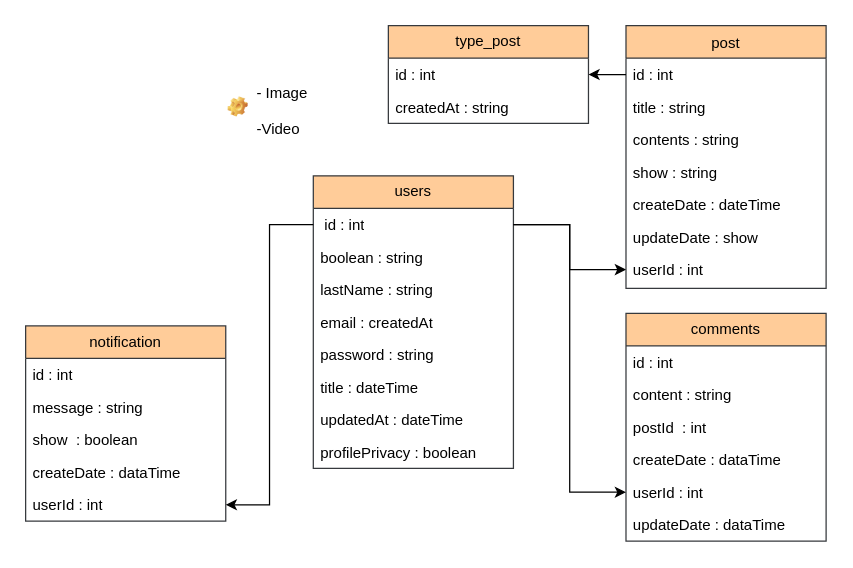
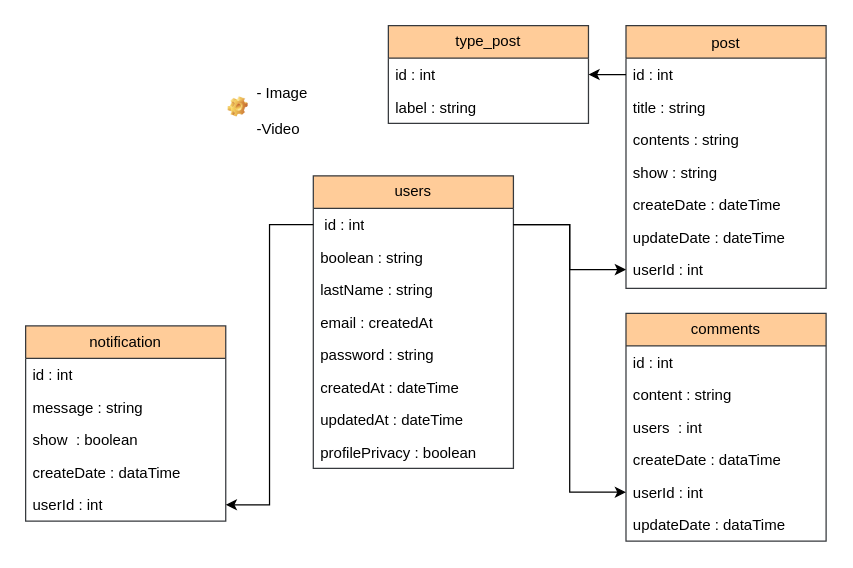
  <mxCell id="0" />
  <mxCell id="1" parent="0" />
  <mxCell id="2" value="post" style="swimlane;fontStyle=0;align=center;verticalAlign=top;childLayout=stackLayout;horizontal=1;startSize=26;horizontalStack=0;resizeParent=1;resizeLast=0;collapsible=1;marginBottom=0;rounded=0;shadow=0;strokeWidth=1;fillColor=#ffcc99;strokeColor=#36393d;" parent="1" vertex="1"><mxGeometry x="500" y="20" width="160" height="210" as="geometry"><mxRectangle x="550" y="140" width="160" height="26" as="alternateBounds" /></mxGeometry></mxCell>
  <mxCell id="3" value="id : int" style="text;align=left;verticalAlign=top;spacingLeft=4;spacingRight=4;overflow=hidden;rotatable=0;points=[[0,0.5],[1,0.5]];portConstraint=eastwest;" vertex="1" parent="2"><mxGeometry y="26" width="160" height="26" as="geometry" /></mxCell>
  <mxCell id="4" value="title : string" style="text;align=left;verticalAlign=top;spacingLeft=4;spacingRight=4;overflow=hidden;rotatable=0;points=[[0,0.5],[1,0.5]];portConstraint=eastwest;" parent="2" vertex="1"><mxGeometry y="52" width="160" height="26" as="geometry" /></mxCell>
  <mxCell id="5" value="contents : string" style="text;align=left;verticalAlign=top;spacingLeft=4;spacingRight=4;overflow=hidden;rotatable=0;points=[[0,0.5],[1,0.5]];portConstraint=eastwest;rounded=0;shadow=0;html=0;" parent="2" vertex="1"><mxGeometry y="78" width="160" height="26" as="geometry" /></mxCell>
  <mxCell id="6" value="show : string  " style="text;align=left;verticalAlign=top;spacingLeft=4;spacingRight=4;overflow=hidden;rotatable=0;points=[[0,0.5],[1,0.5]];portConstraint=eastwest;rounded=0;shadow=0;html=0;" parent="2" vertex="1"><mxGeometry y="104" width="160" height="26" as="geometry" /></mxCell>
  <mxCell id="7" value="createDate : dateTime" style="text;align=left;verticalAlign=top;spacingLeft=4;spacingRight=4;overflow=hidden;rotatable=0;points=[[0,0.5],[1,0.5]];portConstraint=eastwest;rounded=0;shadow=0;html=0;" parent="2" vertex="1"><mxGeometry y="130" width="160" height="26" as="geometry" /></mxCell>
- <mxCell id="8" value="updateDate : show" style="text;align=left;verticalAlign=top;spacingLeft=4;spacingRight=4;overflow=hidden;rotatable=0;points=[[0,0.5],[1,0.5]];portConstraint=eastwest;rounded=0;shadow=0;html=0;" vertex="1" parent="2"><mxGeometry y="156" width="160" height="26" as="geometry" /></mxCell>
+ <mxCell id="8" value="updateDate : dateTime" style="text;align=left;verticalAlign=top;spacingLeft=4;spacingRight=4;overflow=hidden;rotatable=0;points=[[0,0.5],[1,0.5]];portConstraint=eastwest;rounded=0;shadow=0;html=0;" vertex="1" parent="2"><mxGeometry y="156" width="160" height="26" as="geometry" /></mxCell>
  <mxCell id="9" value="userId : int" style="text;align=left;verticalAlign=top;spacingLeft=4;spacingRight=4;overflow=hidden;rotatable=0;points=[[0,0.5],[1,0.5]];portConstraint=eastwest;" vertex="1" parent="2"><mxGeometry y="182" width="160" height="26" as="geometry" /></mxCell>
  <mxCell id="10" value="users" style="swimlane;fontStyle=0;childLayout=stackLayout;horizontal=1;startSize=26;fillColor=#ffcc99;horizontalStack=0;resizeParent=1;resizeParentMax=0;resizeLast=0;collapsible=1;marginBottom=0;whiteSpace=wrap;html=1;strokeColor=#36393d;" vertex="1" parent="1"><mxGeometry x="250" y="140" width="160" height="234" as="geometry"><mxRectangle x="100" y="80" width="70" height="30" as="alternateBounds" /></mxGeometry></mxCell>
  <mxCell id="11" value="&amp;nbsp;id : int" style="text;strokeColor=none;fillColor=none;align=left;verticalAlign=top;spacingLeft=4;spacingRight=4;overflow=hidden;rotatable=0;points=[[0,0.5],[1,0.5]];portConstraint=eastwest;whiteSpace=wrap;html=1;" vertex="1" parent="10"><mxGeometry y="26" width="160" height="26" as="geometry" /></mxCell>
  <mxCell id="12" value="boolean : string" style="text;strokeColor=none;fillColor=none;align=left;verticalAlign=top;spacingLeft=4;spacingRight=4;overflow=hidden;rotatable=0;points=[[0,0.5],[1,0.5]];portConstraint=eastwest;whiteSpace=wrap;html=1;" vertex="1" parent="10"><mxGeometry y="52" width="160" height="26" as="geometry" /></mxCell>
  <mxCell id="13" value="lastName : string" style="text;strokeColor=none;fillColor=none;align=left;verticalAlign=top;spacingLeft=4;spacingRight=4;overflow=hidden;rotatable=0;points=[[0,0.5],[1,0.5]];portConstraint=eastwest;whiteSpace=wrap;html=1;" vertex="1" parent="10"><mxGeometry y="78" width="160" height="26" as="geometry" /></mxCell>
  <mxCell id="14" value="email : createdAt" style="text;strokeColor=none;fillColor=none;align=left;verticalAlign=top;spacingLeft=4;spacingRight=4;overflow=hidden;rotatable=0;points=[[0,0.5],[1,0.5]];portConstraint=eastwest;whiteSpace=wrap;html=1;" vertex="1" parent="10"><mxGeometry y="104" width="160" height="26" as="geometry" /></mxCell>
  <mxCell id="15" value="password : string" style="text;strokeColor=none;fillColor=none;align=left;verticalAlign=top;spacingLeft=4;spacingRight=4;overflow=hidden;rotatable=0;points=[[0,0.5],[1,0.5]];portConstraint=eastwest;whiteSpace=wrap;html=1;" vertex="1" parent="10"><mxGeometry y="130" width="160" height="26" as="geometry" /></mxCell>
  <mxCell id="16" style="edgeStyle=orthogonalEdgeStyle;rounded=0;orthogonalLoop=1;jettySize=auto;html=1;exitX=1;exitY=0.5;exitDx=0;exitDy=0;" edge="1" parent="10" source="12" target="12"><mxGeometry relative="1" as="geometry" /></mxCell>
- <mxCell id="17" value="title : dateTime" style="text;strokeColor=none;fillColor=none;align=left;verticalAlign=top;spacingLeft=4;spacingRight=4;overflow=hidden;rotatable=0;points=[[0,0.5],[1,0.5]];portConstraint=eastwest;whiteSpace=wrap;html=1;" vertex="1" parent="10"><mxGeometry y="156" width="160" height="26" as="geometry" /></mxCell>
+ <mxCell id="17" value="createdAt : dateTime" style="text;strokeColor=none;fillColor=none;align=left;verticalAlign=top;spacingLeft=4;spacingRight=4;overflow=hidden;rotatable=0;points=[[0,0.5],[1,0.5]];portConstraint=eastwest;whiteSpace=wrap;html=1;" vertex="1" parent="10"><mxGeometry y="156" width="160" height="26" as="geometry" /></mxCell>
  <mxCell id="18" value="updatedAt : dateTime" style="text;strokeColor=none;fillColor=none;align=left;verticalAlign=top;spacingLeft=4;spacingRight=4;overflow=hidden;rotatable=0;points=[[0,0.5],[1,0.5]];portConstraint=eastwest;whiteSpace=wrap;html=1;" vertex="1" parent="10"><mxGeometry y="182" width="160" height="26" as="geometry" /></mxCell>
  <mxCell id="19" value="profilePrivacy : boolean" style="text;strokeColor=none;fillColor=none;align=left;verticalAlign=top;spacingLeft=4;spacingRight=4;overflow=hidden;rotatable=0;points=[[0,0.5],[1,0.5]];portConstraint=eastwest;whiteSpace=wrap;html=1;" vertex="1" parent="10"><mxGeometry y="208" width="160" height="26" as="geometry" /></mxCell>
  <mxCell id="20" value="comments" style="swimlane;fontStyle=0;childLayout=stackLayout;horizontal=1;startSize=26;fillColor=#ffcc99;horizontalStack=0;resizeParent=1;resizeParentMax=0;resizeLast=0;collapsible=1;marginBottom=0;whiteSpace=wrap;html=1;strokeColor=#36393d;" vertex="1" parent="1"><mxGeometry x="500" y="250" width="160" height="182" as="geometry"><mxRectangle x="100" y="80" width="70" height="30" as="alternateBounds" /></mxGeometry></mxCell>
  <mxCell id="21" value="id : int" style="text;strokeColor=none;fillColor=none;align=left;verticalAlign=top;spacingLeft=4;spacingRight=4;overflow=hidden;rotatable=0;points=[[0,0.5],[1,0.5]];portConstraint=eastwest;whiteSpace=wrap;html=1;" vertex="1" parent="20"><mxGeometry y="26" width="160" height="26" as="geometry" /></mxCell>
  <mxCell id="22" value="content : string" style="text;strokeColor=none;fillColor=none;align=left;verticalAlign=top;spacingLeft=4;spacingRight=4;overflow=hidden;rotatable=0;points=[[0,0.5],[1,0.5]];portConstraint=eastwest;whiteSpace=wrap;html=1;" vertex="1" parent="20"><mxGeometry y="52" width="160" height="26" as="geometry" /></mxCell>
- <mxCell id="23" value="postId&amp;nbsp; : int" style="text;strokeColor=none;fillColor=none;align=left;verticalAlign=top;spacingLeft=4;spacingRight=4;overflow=hidden;rotatable=0;points=[[0,0.5],[1,0.5]];portConstraint=eastwest;whiteSpace=wrap;html=1;" vertex="1" parent="20"><mxGeometry y="78" width="160" height="26" as="geometry" /></mxCell>
+ <mxCell id="23" value="users&amp;nbsp; : int" style="text;strokeColor=none;fillColor=none;align=left;verticalAlign=top;spacingLeft=4;spacingRight=4;overflow=hidden;rotatable=0;points=[[0,0.5],[1,0.5]];portConstraint=eastwest;whiteSpace=wrap;html=1;" vertex="1" parent="20"><mxGeometry y="78" width="160" height="26" as="geometry" /></mxCell>
  <mxCell id="24" value="createDate : dataTime" style="text;strokeColor=none;fillColor=none;align=left;verticalAlign=top;spacingLeft=4;spacingRight=4;overflow=hidden;rotatable=0;points=[[0,0.5],[1,0.5]];portConstraint=eastwest;whiteSpace=wrap;html=1;" vertex="1" parent="20"><mxGeometry y="104" width="160" height="26" as="geometry" /></mxCell>
  <mxCell id="25" value="userId : int" style="text;strokeColor=none;fillColor=none;align=left;verticalAlign=top;spacingLeft=4;spacingRight=4;overflow=hidden;rotatable=0;points=[[0,0.5],[1,0.5]];portConstraint=eastwest;whiteSpace=wrap;html=1;" vertex="1" parent="20"><mxGeometry y="130" width="160" height="26" as="geometry" /></mxCell>
  <mxCell id="26" style="edgeStyle=orthogonalEdgeStyle;rounded=0;orthogonalLoop=1;jettySize=auto;html=1;exitX=1;exitY=0.5;exitDx=0;exitDy=0;" edge="1" parent="20" source="22" target="22"><mxGeometry relative="1" as="geometry" /></mxCell>
  <mxCell id="27" value="updateDate : dataTime" style="text;strokeColor=none;fillColor=none;align=left;verticalAlign=top;spacingLeft=4;spacingRight=4;overflow=hidden;rotatable=0;points=[[0,0.5],[1,0.5]];portConstraint=eastwest;whiteSpace=wrap;html=1;" vertex="1" parent="20"><mxGeometry y="156" width="160" height="26" as="geometry" /></mxCell>
  <mxCell id="28" value="type_post" style="swimlane;fontStyle=0;childLayout=stackLayout;horizontal=1;startSize=26;fillColor=#ffcc99;horizontalStack=0;resizeParent=1;resizeParentMax=0;resizeLast=0;collapsible=1;marginBottom=0;whiteSpace=wrap;html=1;strokeColor=#36393d;" vertex="1" parent="1"><mxGeometry x="310" y="20" width="160" height="78" as="geometry"><mxRectangle x="100" y="80" width="70" height="30" as="alternateBounds" /></mxGeometry></mxCell>
  <mxCell id="29" value="id : int" style="text;strokeColor=none;fillColor=none;align=left;verticalAlign=top;spacingLeft=4;spacingRight=4;overflow=hidden;rotatable=0;points=[[0,0.5],[1,0.5]];portConstraint=eastwest;whiteSpace=wrap;html=1;" vertex="1" parent="28"><mxGeometry y="26" width="160" height="26" as="geometry" /></mxCell>
- <mxCell id="30" value="createdAt : string" style="text;strokeColor=none;fillColor=none;align=left;verticalAlign=top;spacingLeft=4;spacingRight=4;overflow=hidden;rotatable=0;points=[[0,0.5],[1,0.5]];portConstraint=eastwest;whiteSpace=wrap;html=1;" vertex="1" parent="28"><mxGeometry y="52" width="160" height="26" as="geometry" /></mxCell>
+ <mxCell id="30" value="label : string" style="text;strokeColor=none;fillColor=none;align=left;verticalAlign=top;spacingLeft=4;spacingRight=4;overflow=hidden;rotatable=0;points=[[0,0.5],[1,0.5]];portConstraint=eastwest;whiteSpace=wrap;html=1;" vertex="1" parent="28"><mxGeometry y="52" width="160" height="26" as="geometry" /></mxCell>
  <mxCell id="31" style="edgeStyle=orthogonalEdgeStyle;rounded=0;orthogonalLoop=1;jettySize=auto;html=1;exitX=1;exitY=0.5;exitDx=0;exitDy=0;" edge="1" parent="28" source="30" target="30"><mxGeometry relative="1" as="geometry" /></mxCell>
  <mxCell id="32" value="notification" style="swimlane;fontStyle=0;childLayout=stackLayout;horizontal=1;startSize=26;fillColor=#ffcc99;horizontalStack=0;resizeParent=1;resizeParentMax=0;resizeLast=0;collapsible=1;marginBottom=0;whiteSpace=wrap;html=1;strokeColor=#36393d;" vertex="1" parent="1"><mxGeometry x="20" y="260" width="160" height="156" as="geometry"><mxRectangle x="100" y="80" width="70" height="30" as="alternateBounds" /></mxGeometry></mxCell>
  <mxCell id="33" value="id : int" style="text;strokeColor=none;fillColor=none;align=left;verticalAlign=top;spacingLeft=4;spacingRight=4;overflow=hidden;rotatable=0;points=[[0,0.5],[1,0.5]];portConstraint=eastwest;whiteSpace=wrap;html=1;" vertex="1" parent="32"><mxGeometry y="26" width="160" height="26" as="geometry" /></mxCell>
  <mxCell id="34" value="message : string" style="text;strokeColor=none;fillColor=none;align=left;verticalAlign=top;spacingLeft=4;spacingRight=4;overflow=hidden;rotatable=0;points=[[0,0.5],[1,0.5]];portConstraint=eastwest;whiteSpace=wrap;html=1;" vertex="1" parent="32"><mxGeometry y="52" width="160" height="26" as="geometry" /></mxCell>
  <mxCell id="35" value="show&amp;nbsp; : boolean" style="text;strokeColor=none;fillColor=none;align=left;verticalAlign=top;spacingLeft=4;spacingRight=4;overflow=hidden;rotatable=0;points=[[0,0.5],[1,0.5]];portConstraint=eastwest;whiteSpace=wrap;html=1;" vertex="1" parent="32"><mxGeometry y="78" width="160" height="26" as="geometry" /></mxCell>
  <mxCell id="36" value="createDate : dataTime" style="text;strokeColor=none;fillColor=none;align=left;verticalAlign=top;spacingLeft=4;spacingRight=4;overflow=hidden;rotatable=0;points=[[0,0.5],[1,0.5]];portConstraint=eastwest;whiteSpace=wrap;html=1;" vertex="1" parent="32"><mxGeometry y="104" width="160" height="26" as="geometry" /></mxCell>
  <mxCell id="37" value="userId : int" style="text;strokeColor=none;fillColor=none;align=left;verticalAlign=top;spacingLeft=4;spacingRight=4;overflow=hidden;rotatable=0;points=[[0,0.5],[1,0.5]];portConstraint=eastwest;whiteSpace=wrap;html=1;" vertex="1" parent="32"><mxGeometry y="130" width="160" height="26" as="geometry" /></mxCell>
  <mxCell id="38" style="edgeStyle=orthogonalEdgeStyle;rounded=0;orthogonalLoop=1;jettySize=auto;html=1;exitX=1;exitY=0.5;exitDx=0;exitDy=0;" edge="1" parent="32" source="34" target="34"><mxGeometry relative="1" as="geometry" /></mxCell>
  <mxCell id="39" style="edgeStyle=orthogonalEdgeStyle;rounded=0;orthogonalLoop=1;jettySize=auto;html=1;exitX=1;exitY=0.5;exitDx=0;exitDy=0;entryX=0;entryY=0.5;entryDx=0;entryDy=0;" edge="1" parent="1" source="11" target="9"><mxGeometry relative="1" as="geometry" /></mxCell>
  <mxCell id="40" style="edgeStyle=orthogonalEdgeStyle;rounded=0;orthogonalLoop=1;jettySize=auto;html=1;entryX=0;entryY=0.5;entryDx=0;entryDy=0;" edge="1" parent="1" source="11" target="25"><mxGeometry relative="1" as="geometry" /></mxCell>
  <mxCell id="41" style="edgeStyle=orthogonalEdgeStyle;rounded=0;orthogonalLoop=1;jettySize=auto;html=1;entryX=1;entryY=0.5;entryDx=0;entryDy=0;" edge="1" parent="1" source="11" target="37"><mxGeometry relative="1" as="geometry" /></mxCell>
  <mxCell id="42" style="edgeStyle=orthogonalEdgeStyle;rounded=0;orthogonalLoop=1;jettySize=auto;html=1;" edge="1" parent="1" source="3" target="29"><mxGeometry relative="1" as="geometry" /></mxCell>
  <mxCell id="43" value="- Image&lt;div&gt;&lt;br&gt;&lt;div&gt;-Video&lt;/div&gt;&lt;/div&gt;" style="label;fontStyle=0;strokeColor=none;fillColor=none;align=left;verticalAlign=top;overflow=hidden;spacingLeft=28;spacingRight=4;rotatable=0;points=[[0,0.5],[1,0.5]];portConstraint=eastwest;imageWidth=16;imageHeight=16;whiteSpace=wrap;html=1;image=img/clipart/Gear_128x128.png" vertex="1" parent="1"><mxGeometry x="175" y="60" width="120" height="50" as="geometry" /></mxCell>
